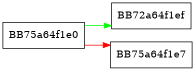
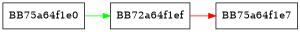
  digraph {
    rankdir=LR
    splines=ortho
    node [shape=box]
    n1 [label=BB72a64f1ef]
    BB75a64f1e0
    BB75a64f1e7
    BB75a64f1e0 -> n1 [color=green]
-   BB75a64f1e0 -> BB75a64f1e7 [color=red]
+   n1 -> BB75a64f1e7 [color=red]
  }
